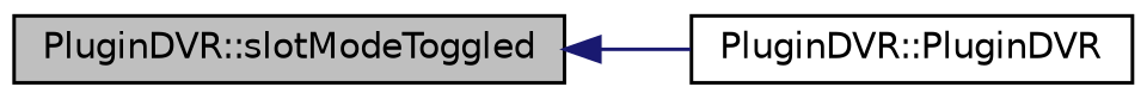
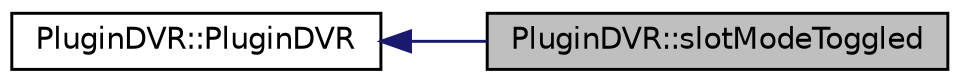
  digraph {
    rankdir=LR
    node [color=black fontname=Helvetica fontsize=10 shape=record style=filled]
    n1 [fillcolor=grey75 fontcolor=black height=0.2 label="PluginDVR::slotModeToggled" width=0.4]
    n2 [fillcolor=white height=0.2 label="PluginDVR::PluginDVR" width=0.4]
-   n1 -> n2 [color=midnightblue dir=back fontname=Helvetica fontsize=10 labelfontname=Helvetica labelfontsize=10 style=solid]
+   n2 -> n1 [color=midnightblue dir=back fontname=Helvetica fontsize=10 labelfontname=Helvetica labelfontsize=10 style=solid]
  }
